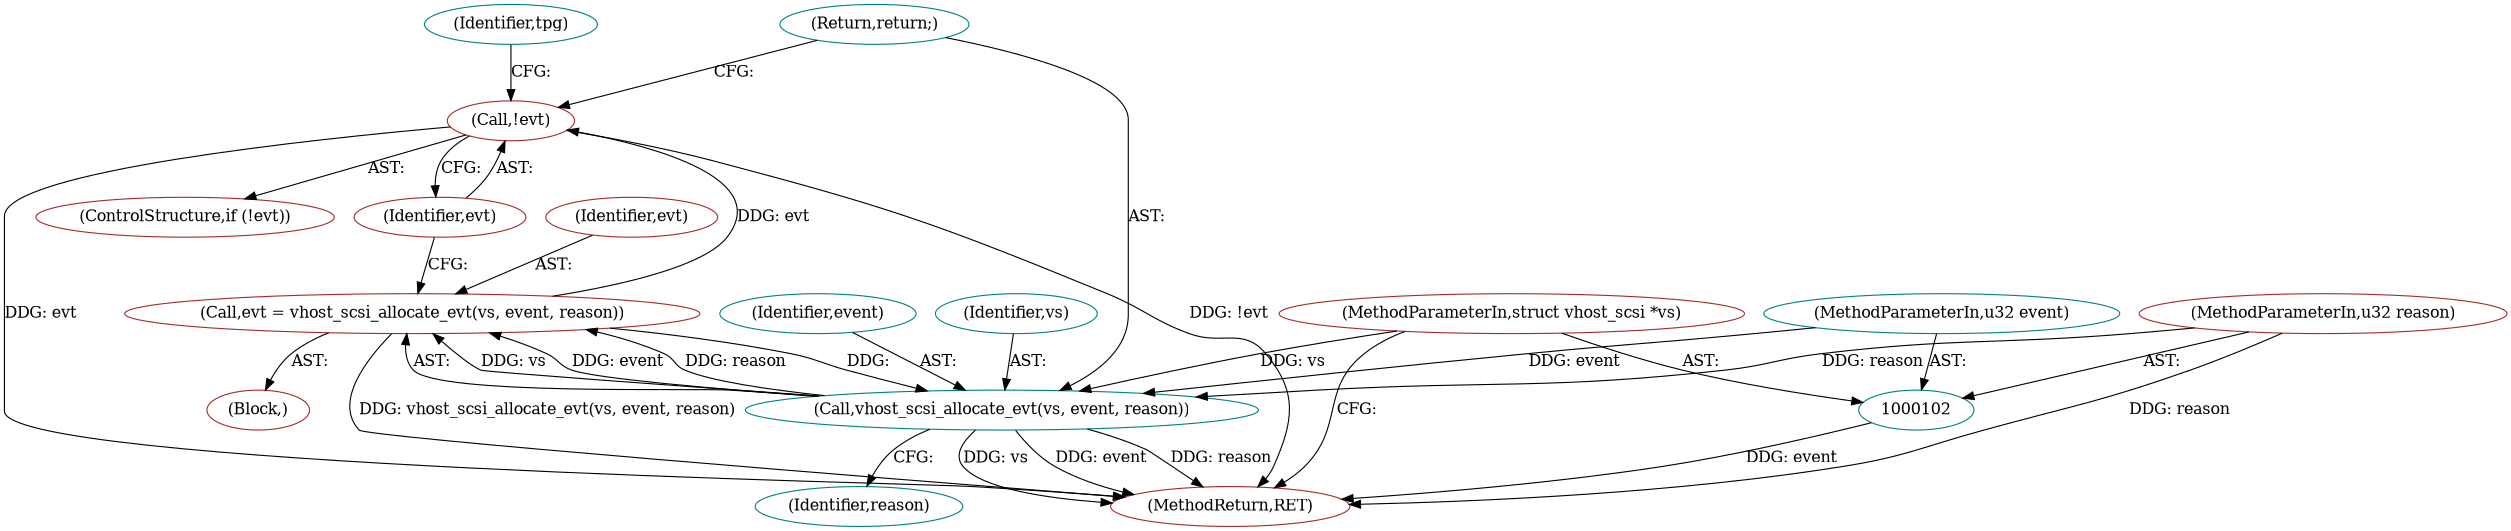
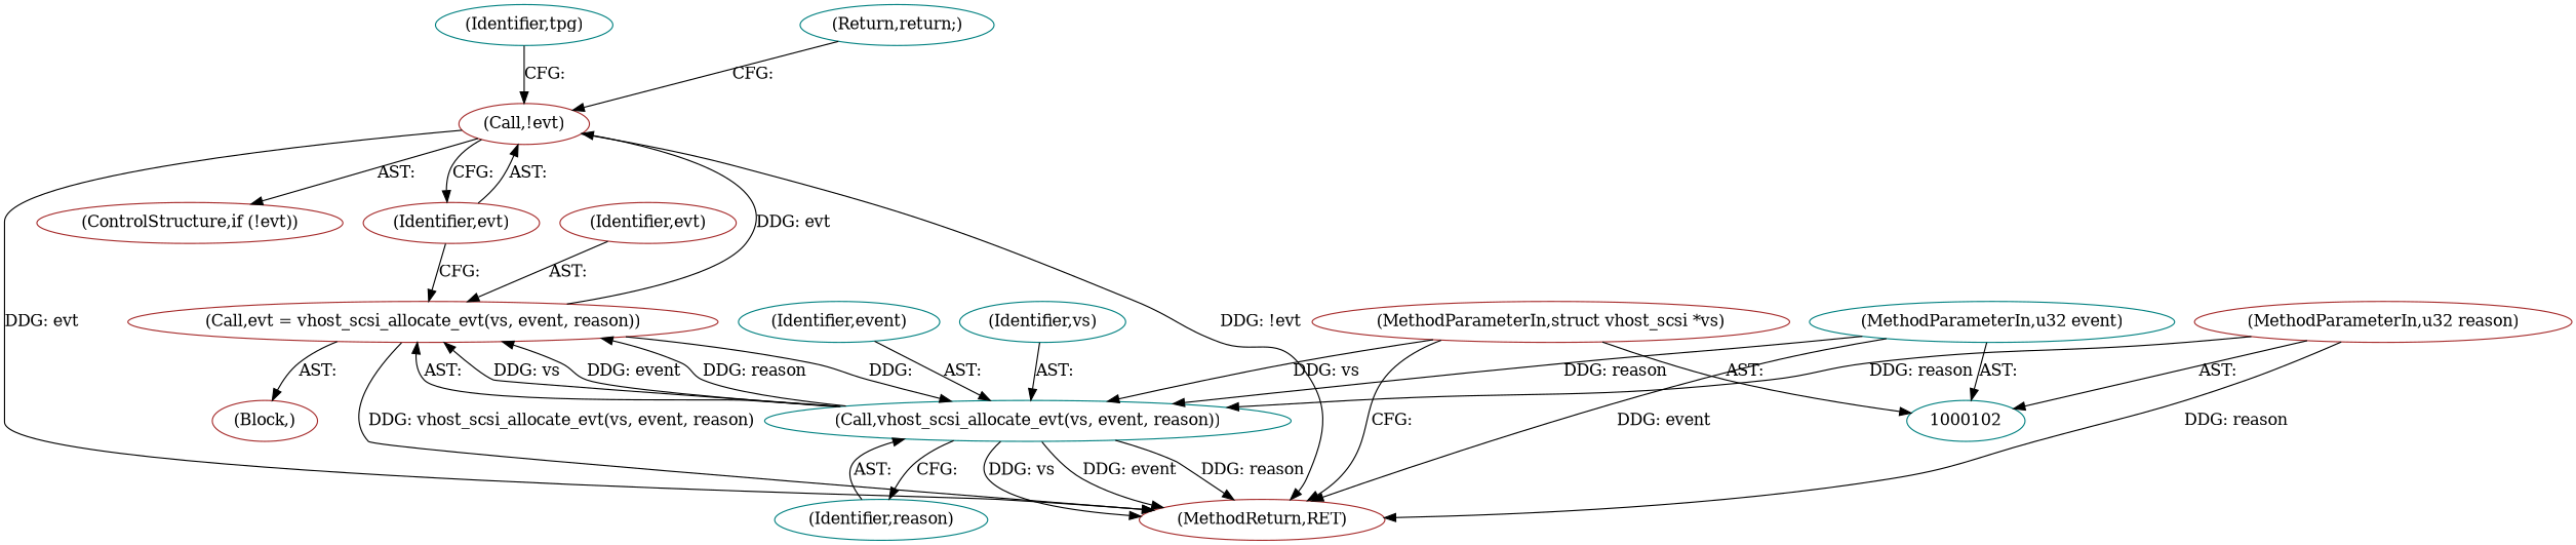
  digraph {
    node [color=brown]
    n1 [label="(Call,!evt)"]
    n2 [label="(Identifier,evt)"]
    n3 [label="(MethodReturn,RET)"]
    n4 [label="(ControlStructure,if (!evt))"]
    n5 [label="(Call,evt = vhost_scsi_allocate_evt(vs, event, reason))"]
    n6 [color=teal label="(Call,vhost_scsi_allocate_evt(vs, event, reason))"]
    n7 [label="(Block,)"]
    n8 [color=teal label="(Identifier,reason)"]
    n9 [label="(MethodParameterIn,struct vhost_scsi *vs)"]
    1000102 [color=teal]
    n11 [color=teal label="(MethodParameterIn,u32 event)"]
    n12 [label="(MethodParameterIn,u32 reason)"]
    n13 [color=teal label="(Identifier,event)"]
    n14 [color=teal label="(Identifier,vs)"]
    n15 [label="(Identifier,evt)"]
    n16 [color=teal label="(Return,return;)"]
    n17 [color=teal label="(Identifier,tpg)"]
    n1 -> n2 [label="CFG: "]
    n1 -> n3 [label="DDG: evt"]
    n1 -> n3 [label="DDG: !evt"]
    n1 -> n4 [label="AST: "]
    n2 -> n1 [label="AST: "]
    n2 -> n5 [label="CFG: "]
    n5 -> n1 [label="DDG: evt"]
    n5 -> n3 [label="DDG: vhost_scsi_allocate_evt(vs, event, reason)"]
    n5 -> n6 [label="DDG: "]
    n5 -> n7 [label="AST: "]
    n6 -> n3 [label="DDG: event"]
    n6 -> n3 [label="DDG: reason"]
    n6 -> n3 [label="DDG: vs"]
    n6 -> n5 [label="AST: "]
    n6 -> n5 [label="DDG: vs"]
    n6 -> n5 [label="DDG: event"]
    n6 -> n5 [label="DDG: reason"]
    n6 -> n8 [label="CFG: "]
-   n16 -> n6 [label="AST: "]
+   n8 -> n6 [label="AST: "]
    n9 -> n3 [label="CFG: "]
    n9 -> n6 [label="DDG: vs"]
    n9 -> 1000102 [label="AST: "]
-   1000102 -> n3 [label="DDG: event"]
-   n11 -> n6 [label="DDG: event"]
+   n11 -> n3 [label="DDG: event"]
+   n11 -> n6 [label="DDG: reason"]
    n11 -> 1000102 [label="AST: "]
    n12 -> n3 [label="DDG: reason"]
    n12 -> n6 [label="DDG: reason"]
    n12 -> 1000102 [label="AST: "]
    n13 -> n6 [label="AST: "]
    n14 -> n6 [label="AST: "]
    n15 -> n5 [label="AST: "]
    n16 -> n1 [label="CFG: "]
    n17 -> n1 [label="CFG: "]
  }
